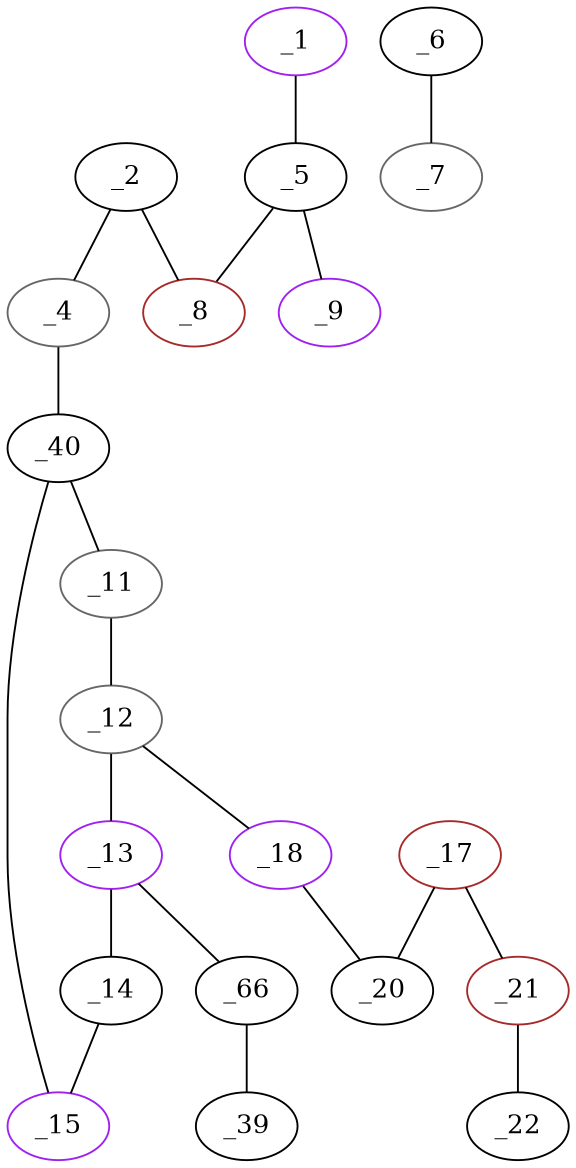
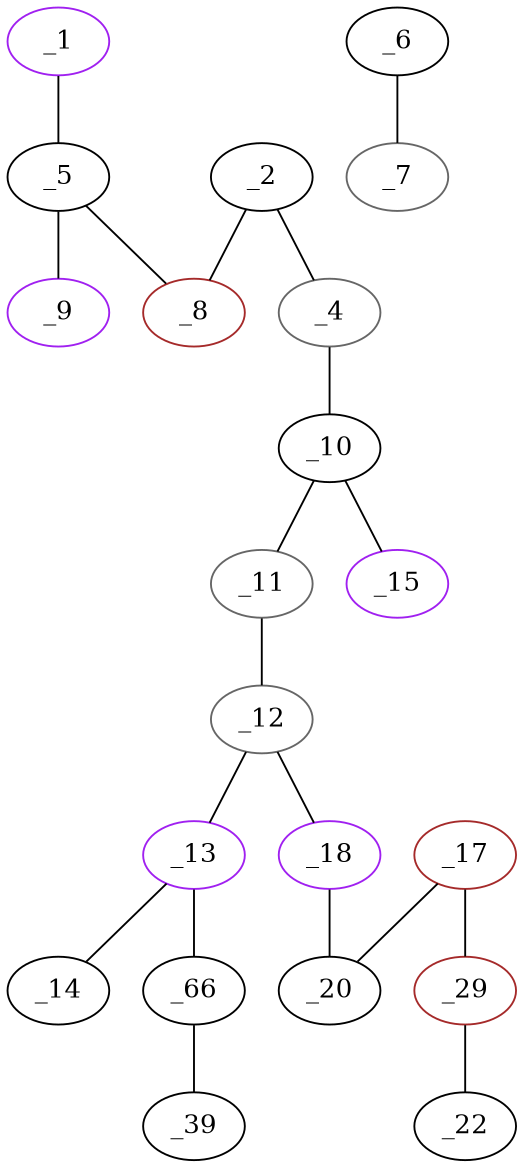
  graph {
    node [charge=0 chem=1 color=black symbol="C  " x=6.3301 y=-0.1488]
    edge [valence=1]
    _1 [chem=2 color=purple symbol="O  " x=8.7788 y=-3.4852]
    _5 [x=8.1097 y=-2.742]
    _8 [color=brown x=7.1961 y=-3.1488]
    _9 [color=purple x=8.3176 y=-1.7639]
    _6 [x=8.2788 y=-4.3512]
    _7 [color=gray40 x=7.3007 y=-4.1433]
    _2 [y=-2.6488]
    _4 [chem=4 color=gray40 symbol="N  " y=-1.6488]
-   _10 [x=5.4641 y=-1.1488 label=_40]
+   _10 [x=5.4641 y=-1.1488]
    _11 [color=gray40 x=5.4641]
    _15 [color=purple x=4.5981 y=-1.6488]
    _12 [color=gray40 x=4.5981 y=0.3512]
    _13 [color=purple x=3.7321]
    _18 [chem=2 color=purple symbol="O  " x=4.5981 y=1.3512]
    _14 [x=3.732 y=-1.1488]
    n16 [chem=2 label=_66 symbol="O  " x=2.866 y=0.3512]
    _20 [x=5.4641 y=1.8512]
    n18 [label=_39 x=2]
    _17 [color=brown x=5.4641 y=2.8512]
-   _21 [color=brown y=3.3512]
+   _21 [color=brown y=3.3512 label=_29]
    _22 [y=4.3512]
    _1 -- _5
    _5 -- _8 [valence=2]
    _5 -- _9
    _6 -- _7 [valence=2]
    _2 -- _8
    _2 -- _4
    _4 -- _10
    _10 -- _11
    _10 -- _15 [valence=2]
    _11 -- _12 [valence=2]
    _12 -- _13
    _12 -- _18
    _13 -- _14 [valence=2]
    _13 -- n16
    _18 -- _20
-   _14 -- _15
    n16 -- n18
    _17 -- _20
    _17 -- _21 [valence=2]
    _21 -- _22
  }
